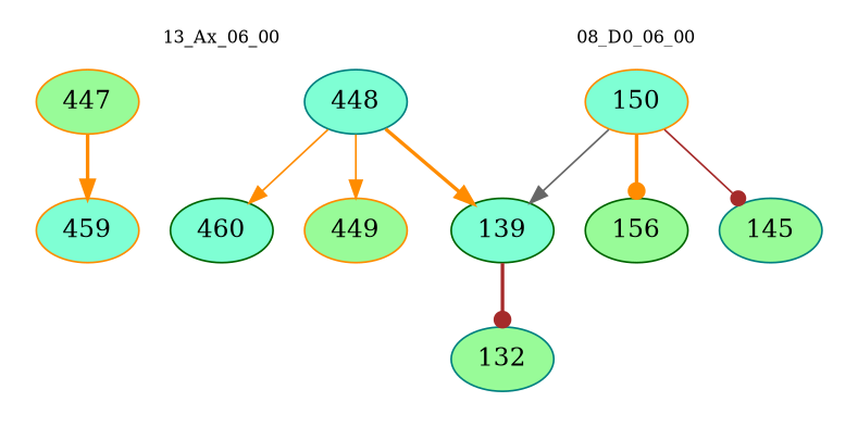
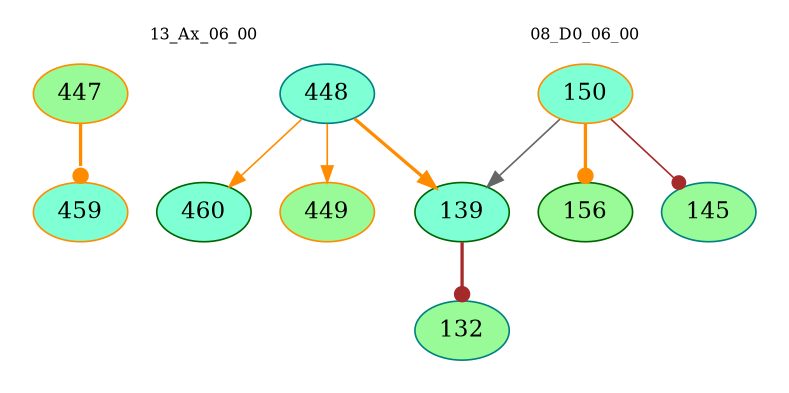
  digraph {
    node [color=darkorange fillcolor=aquamarine style=filled]
    edge [arrowhead=normal color=darkorange style=solid]
    n1 [color=teal label=448]
    n2 [color=darkgreen label=460]
    n3 [fillcolor=palegreen label=449]
    n4 [fillcolor=palegreen label=447]
    n5 [label=459]
    n6 [label=150]
    n7 [color=darkgreen label=139]
    n8 [color=darkgreen fillcolor=palegreen label=156]
    n9 [color=teal fillcolor=palegreen label=145]
    n10 [color=teal fillcolor=palegreen label=132]
    subgraph cluster_1 {
      color=white
      fontsize=10
      label="13_Ax_06_00"
      n1
      n2
      n3
      n4
      n5
    }
    subgraph cluster_2 {
      color=white
      fontsize=10
      label="08_D0_06_00"
      n6
      n7
      n8
      n9
      n10
    }
    n1 -> n2
    n1 -> n3
    n1 -> n7 [style=bold]
-   n4 -> n5 [style=bold]
+   n4 -> n5 [arrowhead=dot style=bold]
    n6 -> n7 [color=gray40]
    n6 -> n8 [arrowhead=dot style=bold]
    n6 -> n9 [arrowhead=dot color=brown]
    n7 -> n10 [arrowhead=dot color=brown style=bold]
  }
